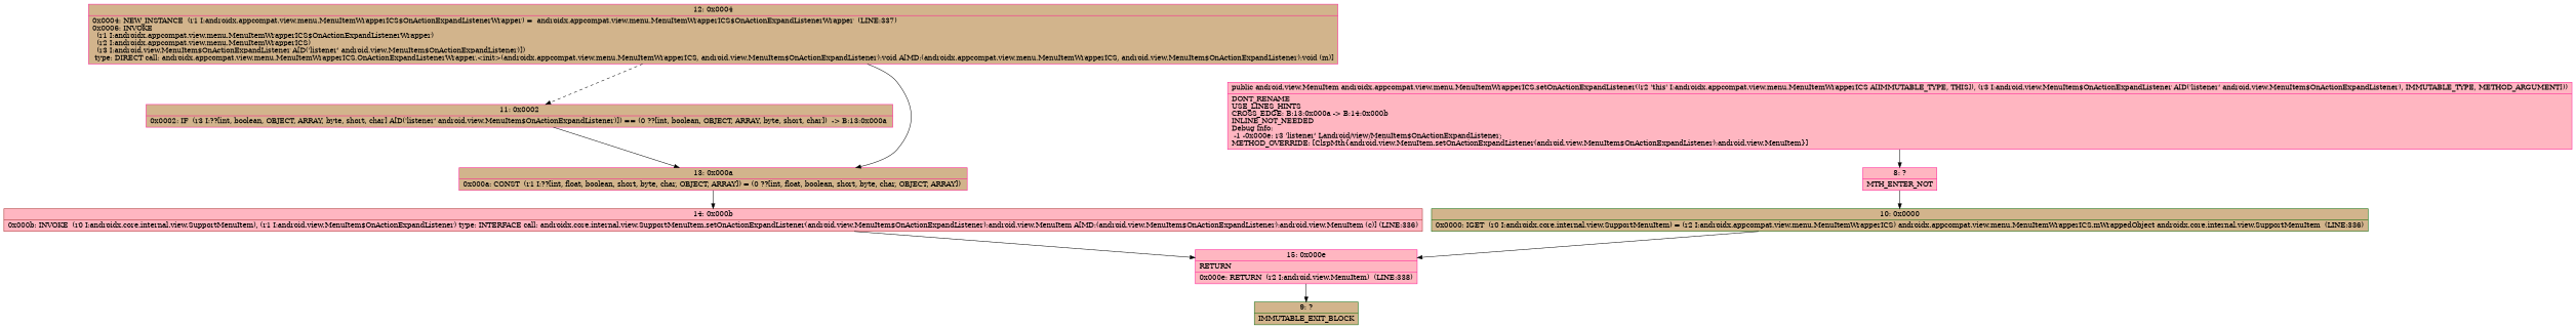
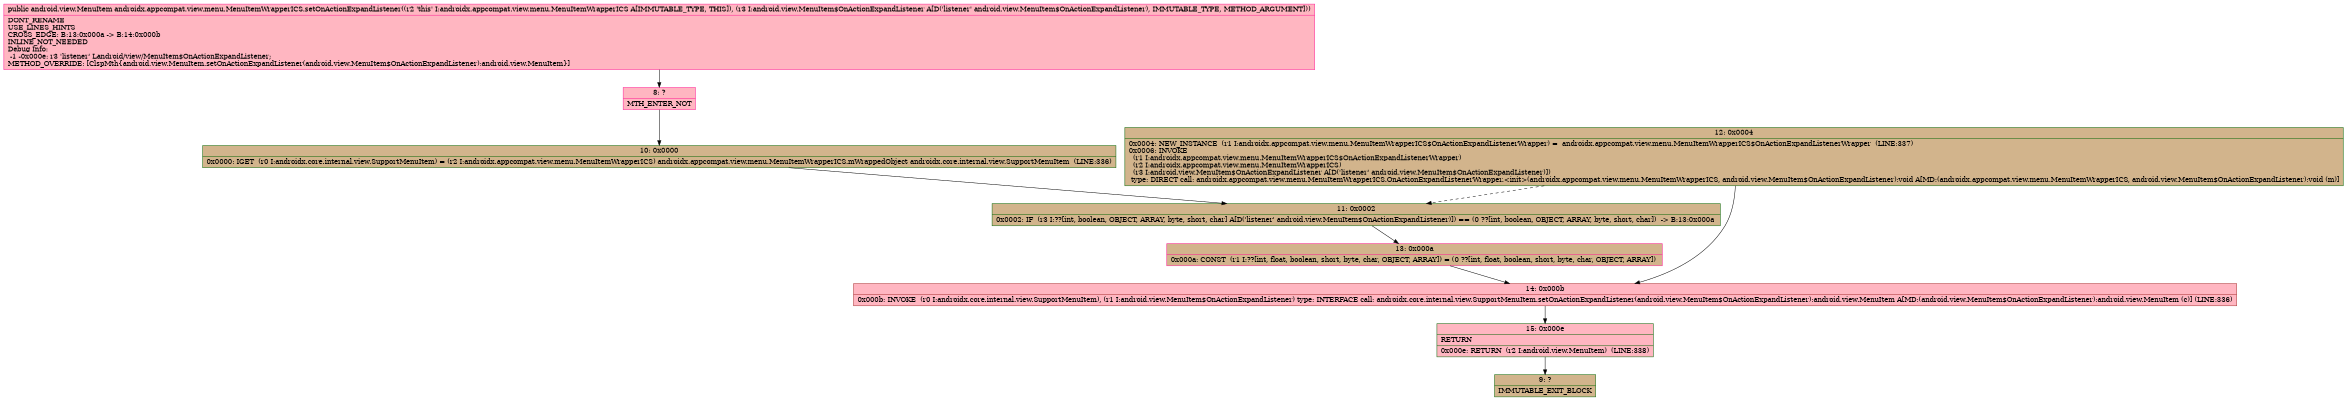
  digraph {
    node [color=deeppink fillcolor=tan shape=record style=filled]
    n1 [fillcolor=lightpink label="{8\:\ ?|MTH_ENTER_NOT\l}"]
    n2 [color=darkgreen label="{10\:\ 0x0000|0x0000: IGET  (r0 I:androidx.core.internal.view.SupportMenuItem) = (r2 I:androidx.appcompat.view.menu.MenuItemWrapperICS) androidx.appcompat.view.menu.MenuItemWrapperICS.mWrappedObject androidx.core.internal.view.SupportMenuItem  (LINE:336)\l}"]
-   n3 [label="{11\:\ 0x0002|0x0002: IF  (r3 I:??[int, boolean, OBJECT, ARRAY, byte, short, char] A[D('listener' android.view.MenuItem$OnActionExpandListener)]) == (0 ??[int, boolean, OBJECT, ARRAY, byte, short, char])  \-\> B:13:0x000a \l}"]
+   n3 [color=darkgreen label="{11\:\ 0x0002|0x0002: IF  (r3 I:??[int, boolean, OBJECT, ARRAY, byte, short, char] A[D('listener' android.view.MenuItem$OnActionExpandListener)]) == (0 ??[int, boolean, OBJECT, ARRAY, byte, short, char])  \-\> B:13:0x000a \l}"]
    n4 [label="{13\:\ 0x000a|0x000a: CONST  (r1 I:??[int, float, boolean, short, byte, char, OBJECT, ARRAY]) = (0 ??[int, float, boolean, short, byte, char, OBJECT, ARRAY]) \l}"]
-   n5 [label="{12\:\ 0x0004|0x0004: NEW_INSTANCE  (r1 I:androidx.appcompat.view.menu.MenuItemWrapperICS$OnActionExpandListenerWrapper) =  androidx.appcompat.view.menu.MenuItemWrapperICS$OnActionExpandListenerWrapper  (LINE:337)\l0x0006: INVOKE  \l  (r1 I:androidx.appcompat.view.menu.MenuItemWrapperICS$OnActionExpandListenerWrapper)\l  (r2 I:androidx.appcompat.view.menu.MenuItemWrapperICS)\l  (r3 I:android.view.MenuItem$OnActionExpandListener A[D('listener' android.view.MenuItem$OnActionExpandListener)])\l type: DIRECT call: androidx.appcompat.view.menu.MenuItemWrapperICS.OnActionExpandListenerWrapper.\<init\>(androidx.appcompat.view.menu.MenuItemWrapperICS, android.view.MenuItem$OnActionExpandListener):void A[MD:(androidx.appcompat.view.menu.MenuItemWrapperICS, android.view.MenuItem$OnActionExpandListener):void (m)]\l}"]
+   n5 [color=darkgreen label="{12\:\ 0x0004|0x0004: NEW_INSTANCE  (r1 I:androidx.appcompat.view.menu.MenuItemWrapperICS$OnActionExpandListenerWrapper) =  androidx.appcompat.view.menu.MenuItemWrapperICS$OnActionExpandListenerWrapper  (LINE:337)\l0x0006: INVOKE  \l  (r1 I:androidx.appcompat.view.menu.MenuItemWrapperICS$OnActionExpandListenerWrapper)\l  (r2 I:androidx.appcompat.view.menu.MenuItemWrapperICS)\l  (r3 I:android.view.MenuItem$OnActionExpandListener A[D('listener' android.view.MenuItem$OnActionExpandListener)])\l type: DIRECT call: androidx.appcompat.view.menu.MenuItemWrapperICS.OnActionExpandListenerWrapper.\<init\>(androidx.appcompat.view.menu.MenuItemWrapperICS, android.view.MenuItem$OnActionExpandListener):void A[MD:(androidx.appcompat.view.menu.MenuItemWrapperICS, android.view.MenuItem$OnActionExpandListener):void (m)]\l}"]
    n6 [color=brown fillcolor=lightpink label="{14\:\ 0x000b|0x000b: INVOKE  (r0 I:androidx.core.internal.view.SupportMenuItem), (r1 I:android.view.MenuItem$OnActionExpandListener) type: INTERFACE call: androidx.core.internal.view.SupportMenuItem.setOnActionExpandListener(android.view.MenuItem$OnActionExpandListener):android.view.MenuItem A[MD:(android.view.MenuItem$OnActionExpandListener):android.view.MenuItem (c)] (LINE:336)\l}"]
-   n7 [fillcolor=lightpink label="{15\:\ 0x000e|RETURN\l|0x000e: RETURN  (r2 I:android.view.MenuItem)  (LINE:338)\l}"]
+   n7 [color=darkgreen fillcolor=lightpink label="{15\:\ 0x000e|RETURN\l|0x000e: RETURN  (r2 I:android.view.MenuItem)  (LINE:338)\l}"]
    n8 [color=darkgreen label="{9\:\ ?|IMMUTABLE_EXIT_BLOCK\l}"]
    n9 [fillcolor=lightpink label="{public android.view.MenuItem androidx.appcompat.view.menu.MenuItemWrapperICS.setOnActionExpandListener((r2 'this' I:androidx.appcompat.view.menu.MenuItemWrapperICS A[IMMUTABLE_TYPE, THIS]), (r3 I:android.view.MenuItem$OnActionExpandListener A[D('listener' android.view.MenuItem$OnActionExpandListener), IMMUTABLE_TYPE, METHOD_ARGUMENT]))  | DONT_RENAME\lUSE_LINES_HINTS\lCROSS_EDGE: B:13:0x000a \-\> B:14:0x000b\lINLINE_NOT_NEEDED\lDebug Info:\l  \-1 \-0x000e: r3 'listener' Landroid\/view\/MenuItem$OnActionExpandListener;\lMETHOD_OVERRIDE: [ClspMth\{android.view.MenuItem.setOnActionExpandListener(android.view.MenuItem$OnActionExpandListener):android.view.MenuItem\}]\l}"]
    n1 -> n2
-   n2 -> n7
+   n2 -> n3
    n3 -> n4
    n4 -> n6
    n5 -> n3 [style=dashed]
-   n5 -> n4
+   n5 -> n6
    n6 -> n7
    n7 -> n8
    n9 -> n1
  }
